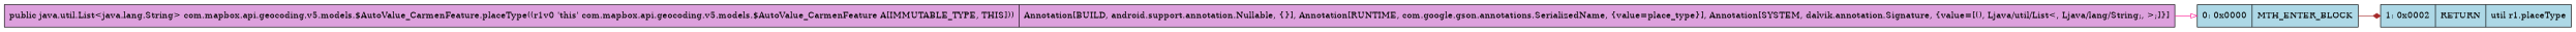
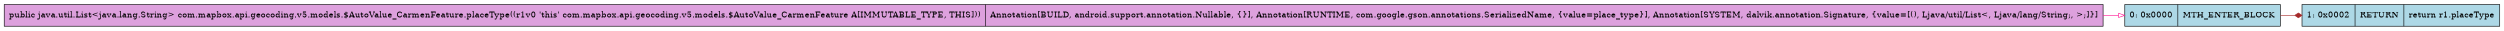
  digraph {
    rankdir=LR
    node [shape=record style=filled fillcolor=lightblue]
    n1 [label="{0\:\ 0x0000|MTH_ENTER_BLOCK\l}"]
-   n2 [label="{1\:\ 0x0002|RETURN\l|util r1.placeType\l}"]
+   n2 [label="{1\:\ 0x0002|RETURN\l|return r1.placeType\l}"]
    n3 [label="{public java.util.List\<java.lang.String\> com.mapbox.api.geocoding.v5.models.$AutoValue_CarmenFeature.placeType((r1v0 'this' com.mapbox.api.geocoding.v5.models.$AutoValue_CarmenFeature A[IMMUTABLE_TYPE, THIS]))  | Annotation[BUILD, android.support.annotation.Nullable, \{\}], Annotation[RUNTIME, com.google.gson.annotations.SerializedName, \{value=place_type\}], Annotation[SYSTEM, dalvik.annotation.Signature, \{value=[(), Ljava\/util\/List\<, Ljava\/lang\/String;, \>;]\}]\l}" fillcolor=plum]
    n1 -> n2 [color=brown arrowhead=diamond]
    n3 -> n1 [color=deeppink arrowhead=onormal]
  }
